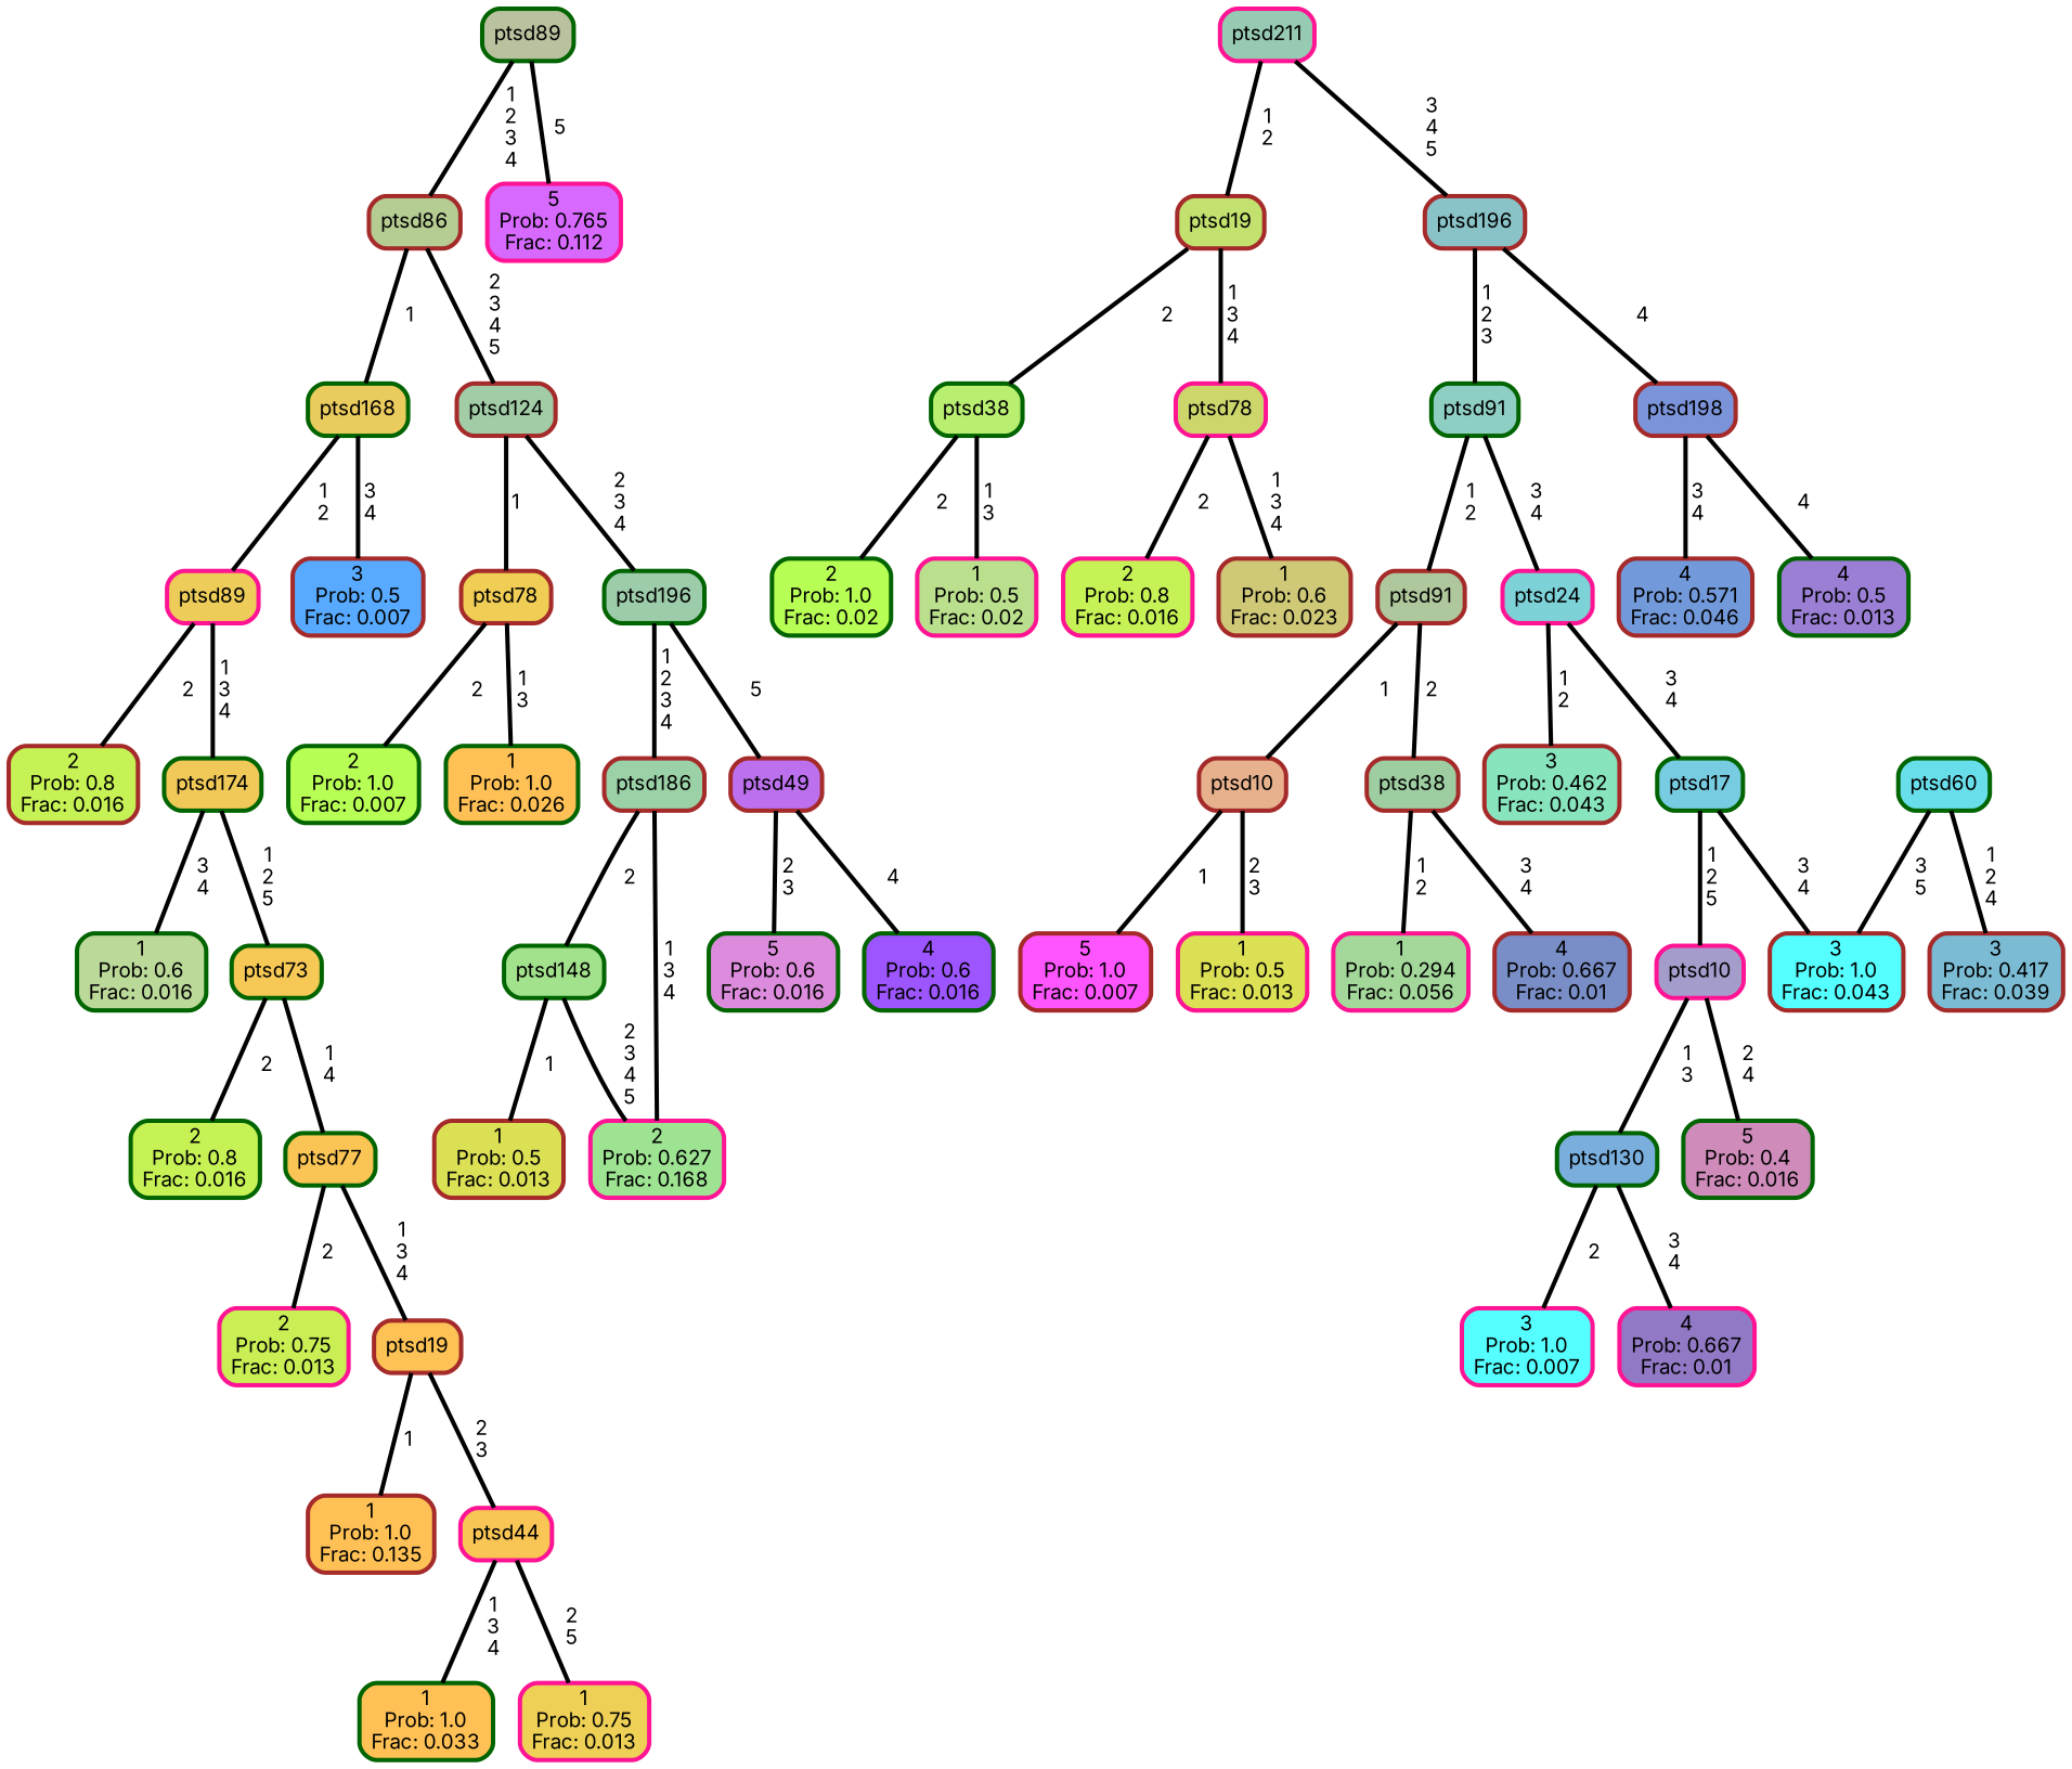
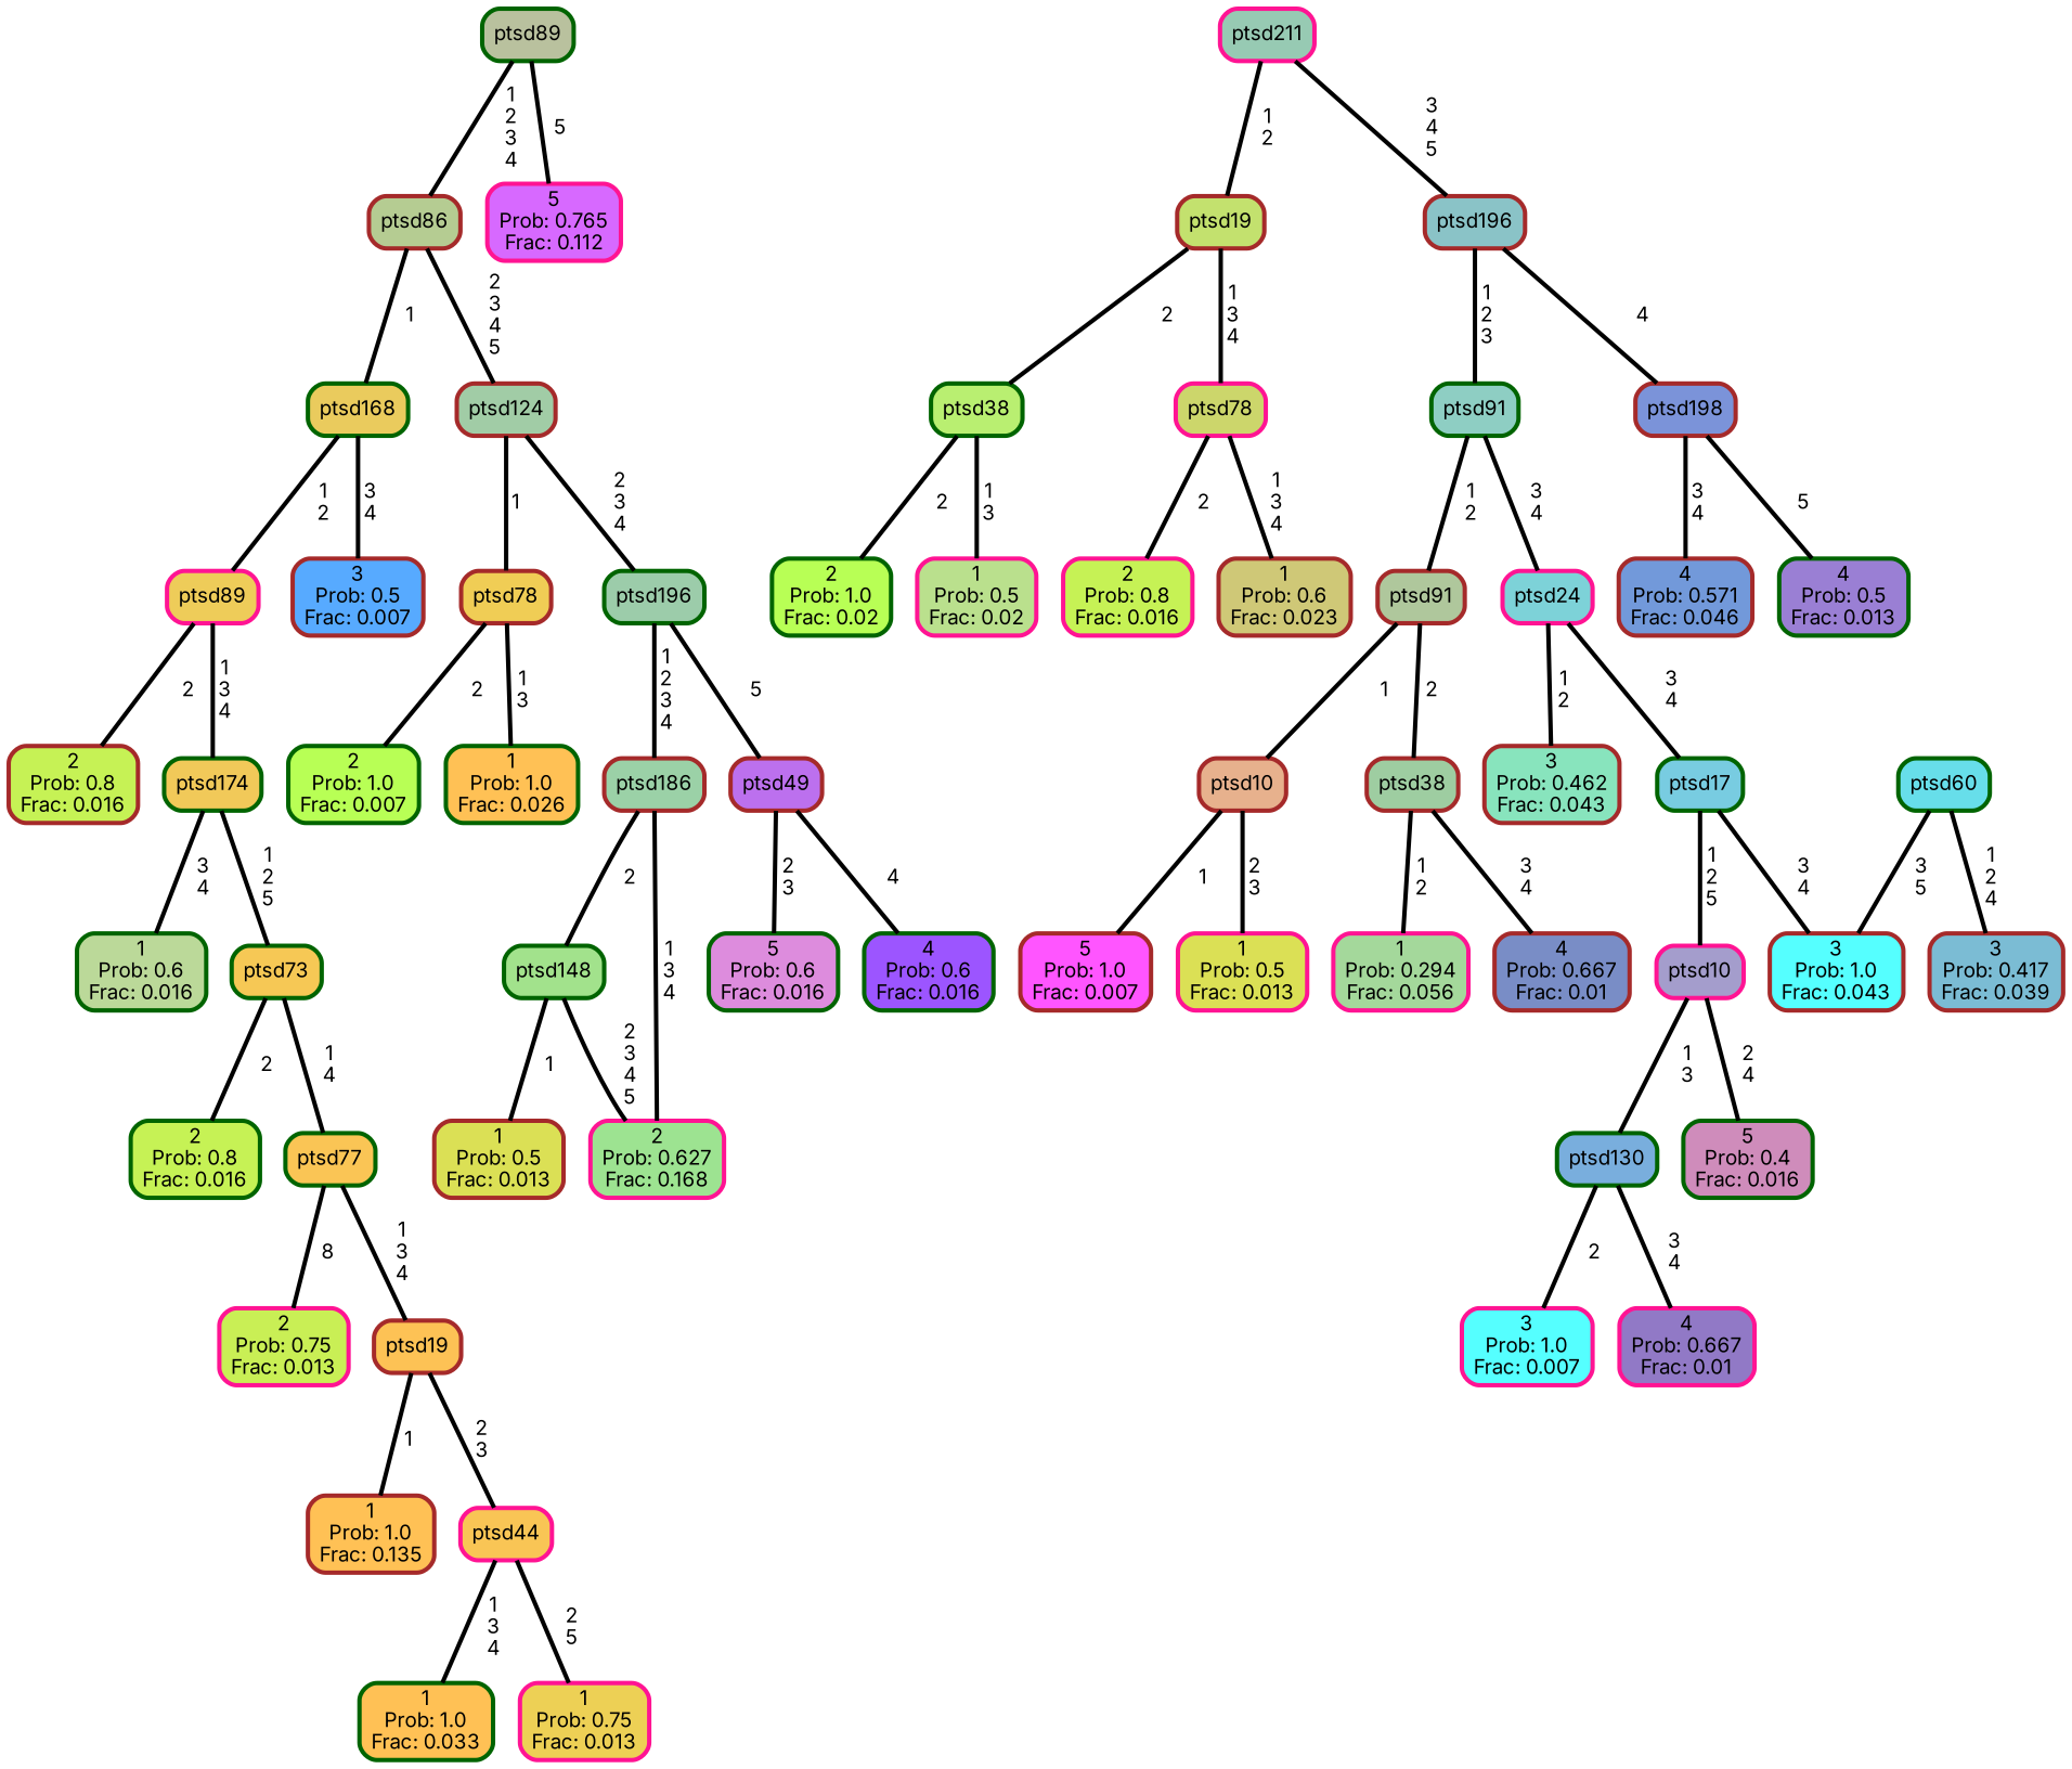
  graph {
    fontname=Inter
    ranksep="0 equally"
    splines=straight
    node [color=brown fillcolor="#c6f255" fontcolor=black fontname=Inter penwidth=3 shape=box style="filled, rounded"]
    edge [color=black fontname=Inter penwidth=3]
    n1 [label="2\nProb: 0.8\nFrac: 0.016"]
    n2 [color=deeppink fillcolor="#eecc59" label=ptsd89]
    n3 [color=darkgreen fillcolor="#f1c959" label=ptsd174]
    n4 [color=darkgreen fillcolor="#bbd999" label="1\nProb: 0.6\nFrac: 0.016"]
    n5 [color=darkgreen fillcolor="#f6c855" label=ptsd73]
    n6 [color=darkgreen label="2\nProb: 0.8\nFrac: 0.016"]
    n7 [color=darkgreen fillcolor="#fac555" label=ptsd77]
    n8 [color=deeppink fillcolor="#c9ef55" label="2\nProb: 0.75\nFrac: 0.013"]
    n9 [fillcolor="#fdc255" label=ptsd19]
    n10 [fillcolor="#ffc155" label="1\nProb: 1.0\nFrac: 0.135"]
    n11 [color=deeppink fillcolor="#f9c555" label=ptsd44]
    n12 [color=darkgreen fillcolor="#ffc155" label="1\nProb: 1.0\nFrac: 0.033"]
    n13 [color=deeppink fillcolor="#edd055" label="1\nProb: 0.75\nFrac: 0.013"]
    n14 [color=darkgreen fillcolor="#eacb5d" label=ptsd168]
    n15 [fillcolor="#57aaff" label="3\nProb: 0.5\nFrac: 0.007"]
    n16 [fillcolor="#b5cc92" label=ptsd86]
    n17 [fillcolor="#a1cca6" label=ptsd124]
    n18 [fillcolor="#f0cd55" label=ptsd78]
    n19 [color=darkgreen fillcolor="#9cccaa" label=ptsd196]
    n20 [color=darkgreen fillcolor="#b8ff55" label="2\nProb: 1.0\nFrac: 0.007"]
    n21 [color=darkgreen fillcolor="#ffc155" label="1\nProb: 1.0\nFrac: 0.026"]
    n22 [fillcolor="#9bd1a7" label=ptsd186]
    n23 [fillcolor="#bc70ee" label=ptsd49]
    n24 [fillcolor="#dbe055" label="1\nProb: 0.5\nFrac: 0.013"]
    n25 [color=darkgreen fillcolor="#a2e28c" label=ptsd148]
    n26 [color=deeppink fillcolor="#9de391" label="2\nProb: 0.627\nFrac: 0.168"]
    n27 [color=deeppink fillcolor="#97cab3" label=ptsd211]
    n28 [fillcolor="#c3e16e" label=ptsd19]
    n29 [fillcolor="#8ac3c7" label=ptsd196]
    n30 [color=darkgreen fillcolor="#b8ff55" label="2\nProb: 1.0\nFrac: 0.02"]
    n31 [color=darkgreen fillcolor="#b9ef71" label=ptsd38]
    n32 [color=deeppink fillcolor="#bae08d" label="1\nProb: 0.5\nFrac: 0.02"]
    n33 [color=deeppink fillcolor="#ccd66b" label=ptsd78]
    n34 [color=deeppink label="2\nProb: 0.8\nFrac: 0.016"]
    n35 [fillcolor="#cfc877" label="1\nProb: 0.6\nFrac: 0.023"]
    n36 [color=darkgreen fillcolor="#8ecec3" label=ptsd91]
    n37 [fillcolor="#7b93d9" label=ptsd198]
    n38 [fillcolor="#ff55ff" label="5\nProb: 1.0\nFrac: 0.007"]
    n39 [fillcolor="#e7b18d" label=ptsd10]
    n40 [color=deeppink fillcolor="#dbe055" label="1\nProb: 0.5\nFrac: 0.013"]
    n41 [fillcolor="#afc79c" label=ptsd91]
    n42 [fillcolor="#9ecda1" label=ptsd38]
    n43 [color=deeppink fillcolor="#a4d89b" label="1\nProb: 0.294\nFrac: 0.056"]
    n44 [fillcolor="#798dc6" label="4\nProb: 0.667\nFrac: 0.01"]
    n45 [color=deeppink fillcolor="#7dd2d8" label=ptsd24]
    n46 [fillcolor="#88e4bd" label="3\nProb: 0.462\nFrac: 0.043"]
    n47 [color=darkgreen fillcolor="#78cce1" label=ptsd17]
    n48 [fillcolor="#55ffff" label="3\nProb: 1.0\nFrac: 0.043"]
    n49 [color=deeppink fillcolor="#a49dcc" label=ptsd10]
    n50 [fillcolor="#7bbcd4" label="3\nProb: 0.417\nFrac: 0.039"]
    n51 [color=darkgreen fillcolor="#67deea" label=ptsd60]
    n52 [color=darkgreen fillcolor="#79aedd" label=ptsd130]
    n53 [color=darkgreen fillcolor="#cf8cbb" label="5\nProb: 0.4\nFrac: 0.016"]
    n54 [color=deeppink fillcolor="#55ffff" label="3\nProb: 1.0\nFrac: 0.007"]
    n55 [color=deeppink fillcolor="#9179c6" label="4\nProb: 0.667\nFrac: 0.01"]
    n56 [fillcolor="#7299da" label="4\nProb: 0.571\nFrac: 0.046"]
    n57 [color=darkgreen fillcolor="#9a7fd4" label="4\nProb: 0.5\nFrac: 0.013"]
    n58 [color=darkgreen fillcolor="#dd8cdd" label="5\nProb: 0.6\nFrac: 0.016"]
    n59 [color=darkgreen fillcolor="#9c55ff" label="4\nProb: 0.6\nFrac: 0.016"]
    n60 [color=darkgreen fillcolor="#b9c19e" label=ptsd89]
    n61 [color=deeppink fillcolor="#d769ff" label="5\nProb: 0.765\nFrac: 0.112"]
    subgraph sub_1 {
      rank=same
    }
    n2 -- n1 [label=" 2"]
    n2 -- n3 [label=" 1\n 3\n 4"]
    n3 -- n4 [label=" 3\n 4"]
    n3 -- n5 [label=" 1\n 2\n 5"]
    n5 -- n6 [label=" 2"]
    n5 -- n7 [label=" 1\n 4"]
-   n7 -- n8 [label=" 2"]
+   n7 -- n8 [label=" 8"]
    n7 -- n9 [label=" 1\n 3\n 4"]
    n9 -- n10 [label=" 1"]
    n9 -- n11 [label=" 2\n 3"]
    n11 -- n12 [label=" 1\n 3\n 4"]
    n11 -- n13 [label=" 2\n 5"]
    n14 -- n2 [label=" 1\n 2"]
    n14 -- n15 [label=" 3\n 4"]
    n16 -- n14 [label=" 1"]
    n16 -- n17 [label=" 2\n 3\n 4\n 5"]
    n17 -- n18 [label=" 1"]
    n17 -- n19 [label=" 2\n 3\n 4"]
    n18 -- n20 [label=" 2"]
    n18 -- n21 [label=" 1\n 3"]
    n19 -- n22 [label=" 1\n 2\n 3\n 4"]
    n19 -- n23 [label=" 5"]
    n22 -- n25 [label=" 2"]
    n22 -- n26 [label=" 1\n 3\n 4"]
    n23 -- n58 [label=" 2\n 3"]
    n23 -- n59 [label=" 4"]
    n25 -- n24 [label=" 1"]
    n25 -- n26 [label=" 2\n 3\n 4\n 5"]
    n27 -- n28 [label=" 1\n 2"]
    n27 -- n29 [label=" 3\n 4\n 5"]
    n28 -- n31 [label=" 2"]
    n28 -- n33 [label=" 1\n 3\n 4"]
    n29 -- n36 [label=" 1\n 2\n 3"]
    n29 -- n37 [label=" 4"]
    n31 -- n30 [label=" 2"]
    n31 -- n32 [label=" 1\n 3"]
    n33 -- n34 [label=" 2"]
    n33 -- n35 [label=" 1\n 3\n 4"]
    n36 -- n41 [label=" 1\n 2"]
    n36 -- n45 [label=" 3\n 4"]
    n37 -- n56 [label=" 3\n 4"]
-   n37 -- n57 [label=" 4"]
+   n37 -- n57 [label=" 5"]
    n39 -- n38 [label=" 1"]
    n39 -- n40 [label=" 2\n 3"]
    n41 -- n39 [label=" 1"]
    n41 -- n42 [label=" 2"]
    n42 -- n43 [label=" 1\n 2"]
    n42 -- n44 [label=" 3\n 4"]
    n45 -- n46 [label=" 1\n 2"]
    n45 -- n47 [label=" 3\n 4"]
    n47 -- n48 [label=" 3\n 4"]
    n47 -- n49 [label=" 1\n 2\n 5"]
    n49 -- n52 [label=" 1\n 3"]
    n49 -- n53 [label=" 2\n 4"]
    n51 -- n48 [label=" 3\n 5"]
    n51 -- n50 [label=" 1\n 2\n 4"]
    n52 -- n54 [label=" 2"]
    n52 -- n55 [label=" 3\n 4"]
    n60 -- n16 [label=" 1\n 2\n 3\n 4"]
    n60 -- n61 [label=" 5"]
  }
